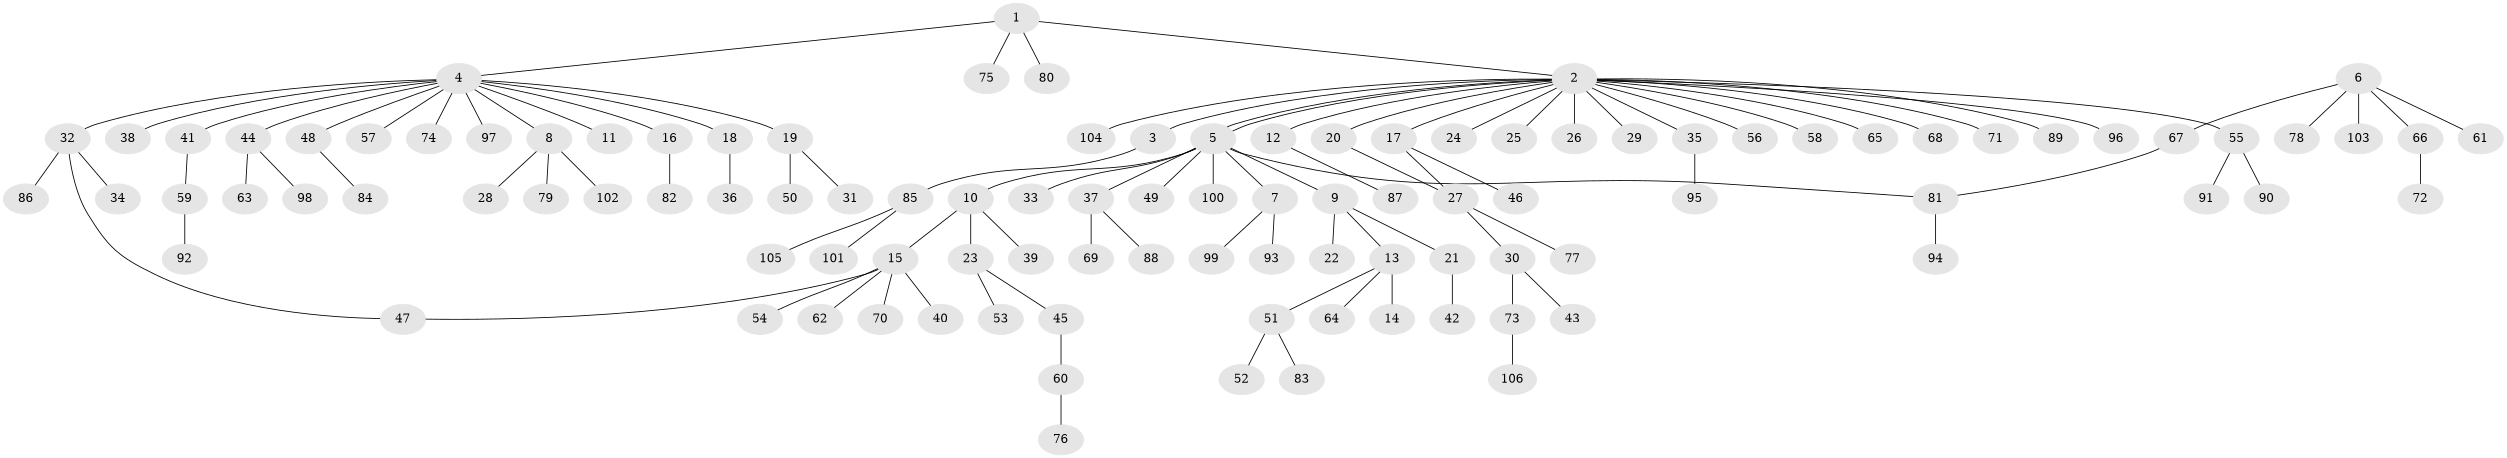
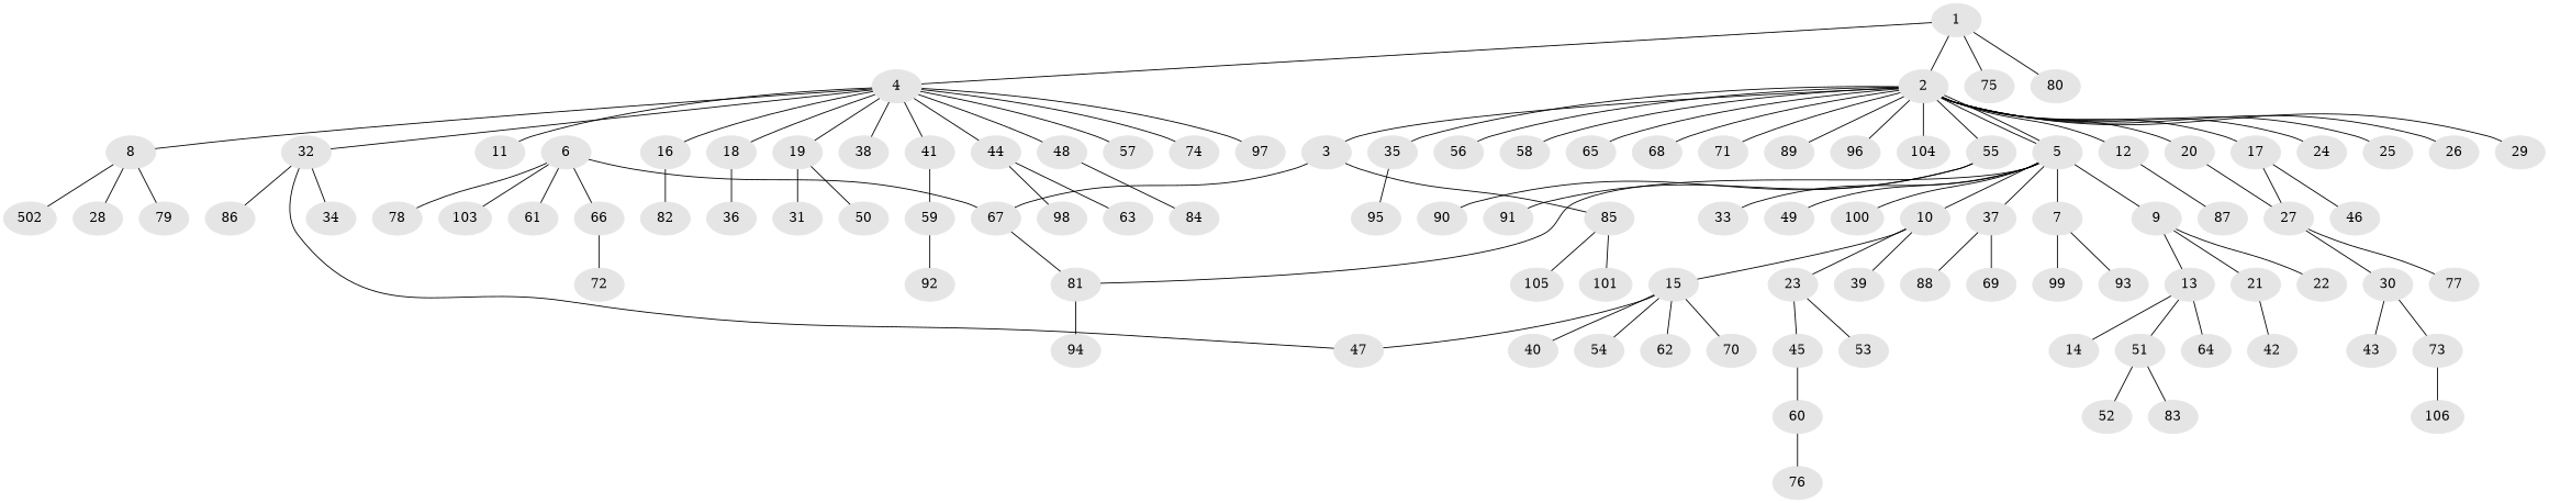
  graph {
    node [color=gray90 style=filled]
    1
    2
    4
    75
    80
    3
    5
    12
    17
    20
    24
    25
    26
    29
    35
    55
    56
    58
    65
    68
    71
    89
    96
    104
    8
    11
    16
    18
    19
    32
    38
    41
    44
    48
    57
    74
    97
    67
    85
    7
    9
    10
    33
    37
    49
    81
    100
    6
    61
    66
    78
    103
    87
    27
    46
    95
    90
    91
    101
    105
    28
    79
-   102
+   102 [label=502]
    82
    36
    31
    50
    47
    34
    86
    59
    63
    98
    84
    93
    99
    13
    21
    22
    15
    23
    39
    69
    88
    94
    72
    14
    51
    64
    42
    40
    54
    62
    70
    45
    53
    52
    83
    30
    77
    60
    43
    73
    106
    92
    76
    1 -- 2
    1 -- 4
    1 -- 75
    1 -- 80
    2 -- 3
    2 -- 5
    2 -- 5
    2 -- 12
    2 -- 17
    2 -- 20
    2 -- 24
    2 -- 25
    2 -- 26
    2 -- 29
    2 -- 35
    2 -- 55
    2 -- 56
    2 -- 58
    2 -- 65
    2 -- 68
    2 -- 71
    2 -- 89
    2 -- 96
    2 -- 104
    4 -- 8
    4 -- 11
    4 -- 16
    4 -- 18
    4 -- 19
    4 -- 32
    4 -- 38
    4 -- 41
    4 -- 44
    4 -- 48
    4 -- 57
    4 -- 74
    4 -- 97
+   3 -- 67
    3 -- 85
    5 -- 7
    5 -- 9
    5 -- 10
    5 -- 33
    5 -- 37
    5 -- 49
    5 -- 81
    5 -- 100
    12 -- 87
    17 -- 27
    17 -- 46
    20 -- 27
    35 -- 95
    55 -- 90
    55 -- 91
    8 -- 28
    8 -- 79
    8 -- 102
    16 -- 82
    18 -- 36
    19 -- 31
    19 -- 50
    32 -- 47
    32 -- 34
    32 -- 86
    41 -- 59
    44 -- 63
    44 -- 98
    48 -- 84
    67 -- 81
    85 -- 101
    85 -- 105
    7 -- 93
    7 -- 99
    9 -- 13
    9 -- 21
    9 -- 22
    10 -- 15
    10 -- 23
    10 -- 39
    37 -- 69
    37 -- 88
    81 -- 94
    6 -- 67
    6 -- 61
    6 -- 66
    6 -- 78
    6 -- 103
    66 -- 72
    27 -- 30
    27 -- 77
    59 -- 92
    13 -- 14
    13 -- 51
    13 -- 64
    21 -- 42
    15 -- 47
    15 -- 40
    15 -- 54
    15 -- 62
    15 -- 70
    23 -- 45
    23 -- 53
    51 -- 52
    51 -- 83
    45 -- 60
    30 -- 43
    30 -- 73
    60 -- 76
    73 -- 106
  }
